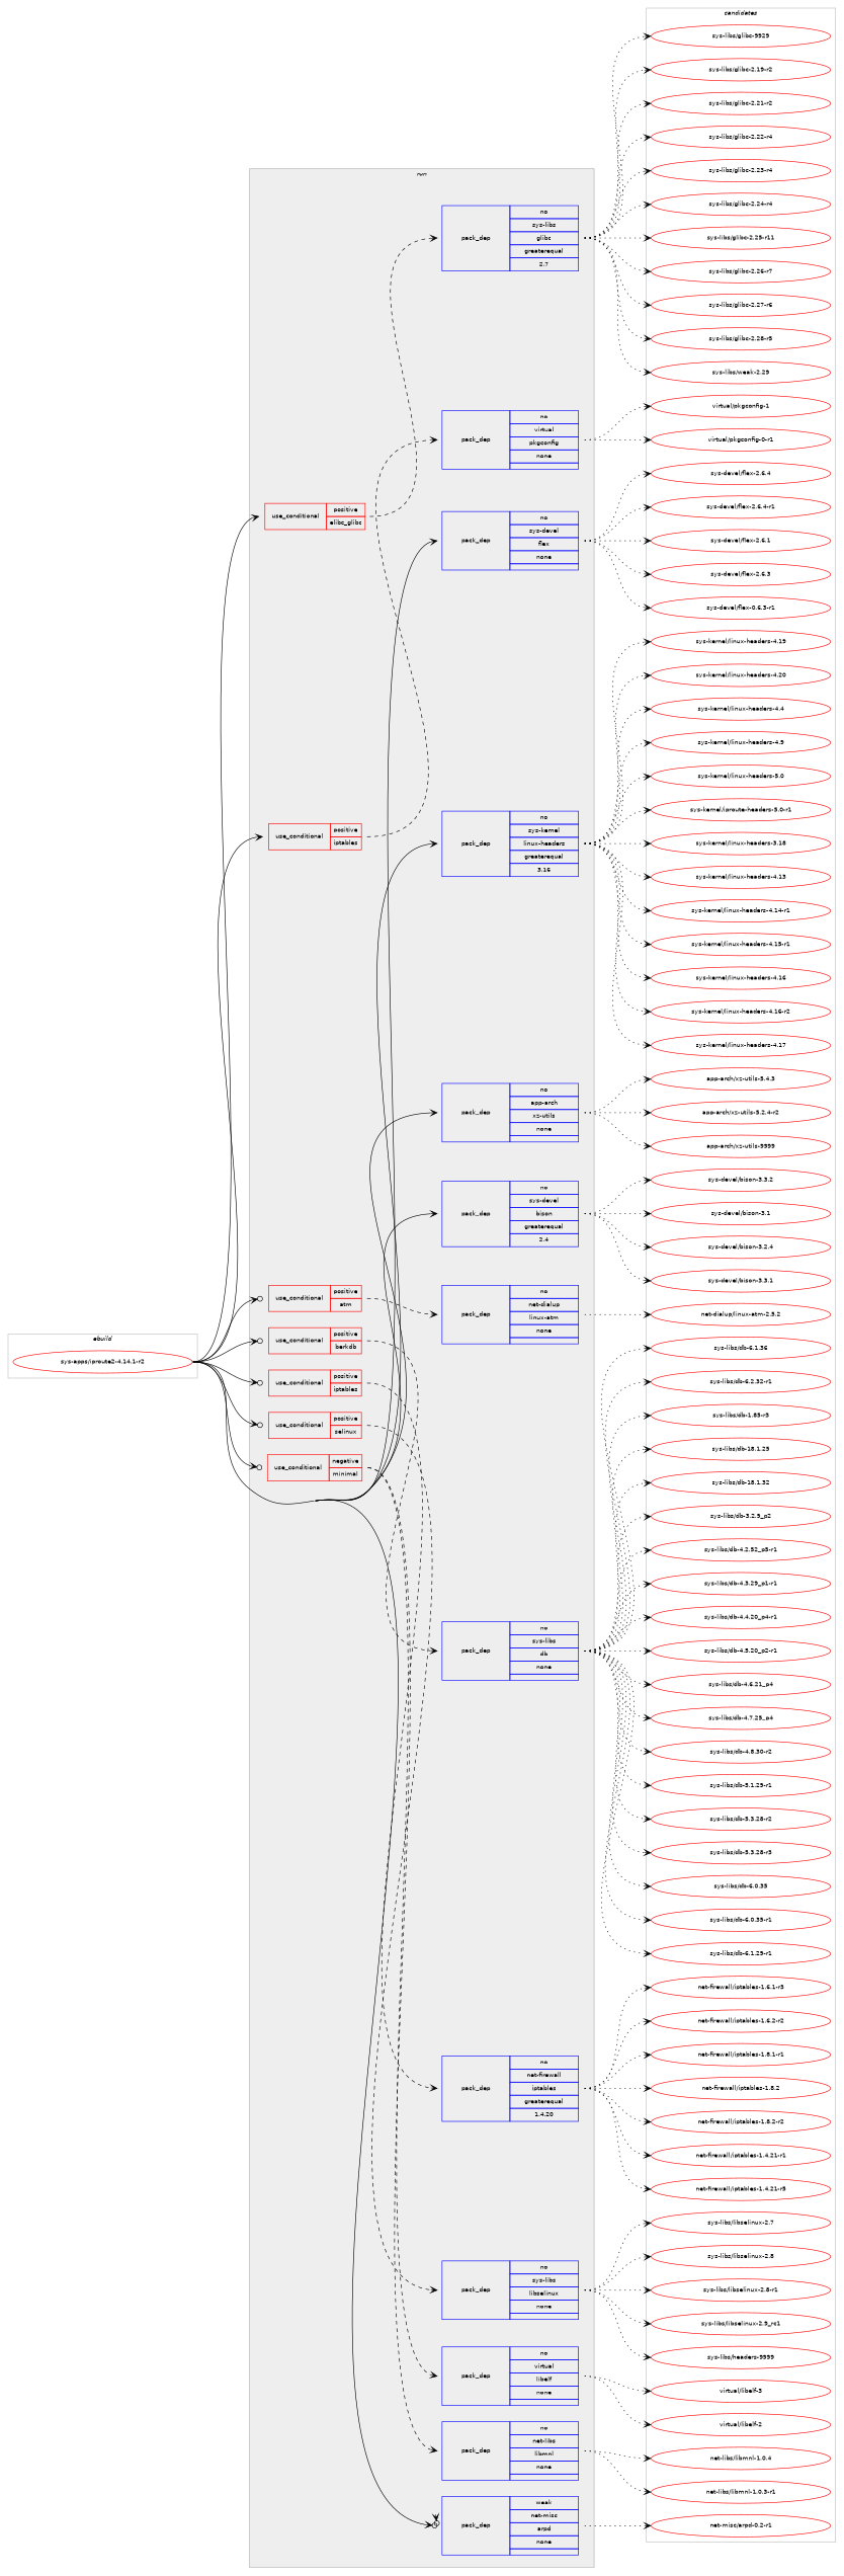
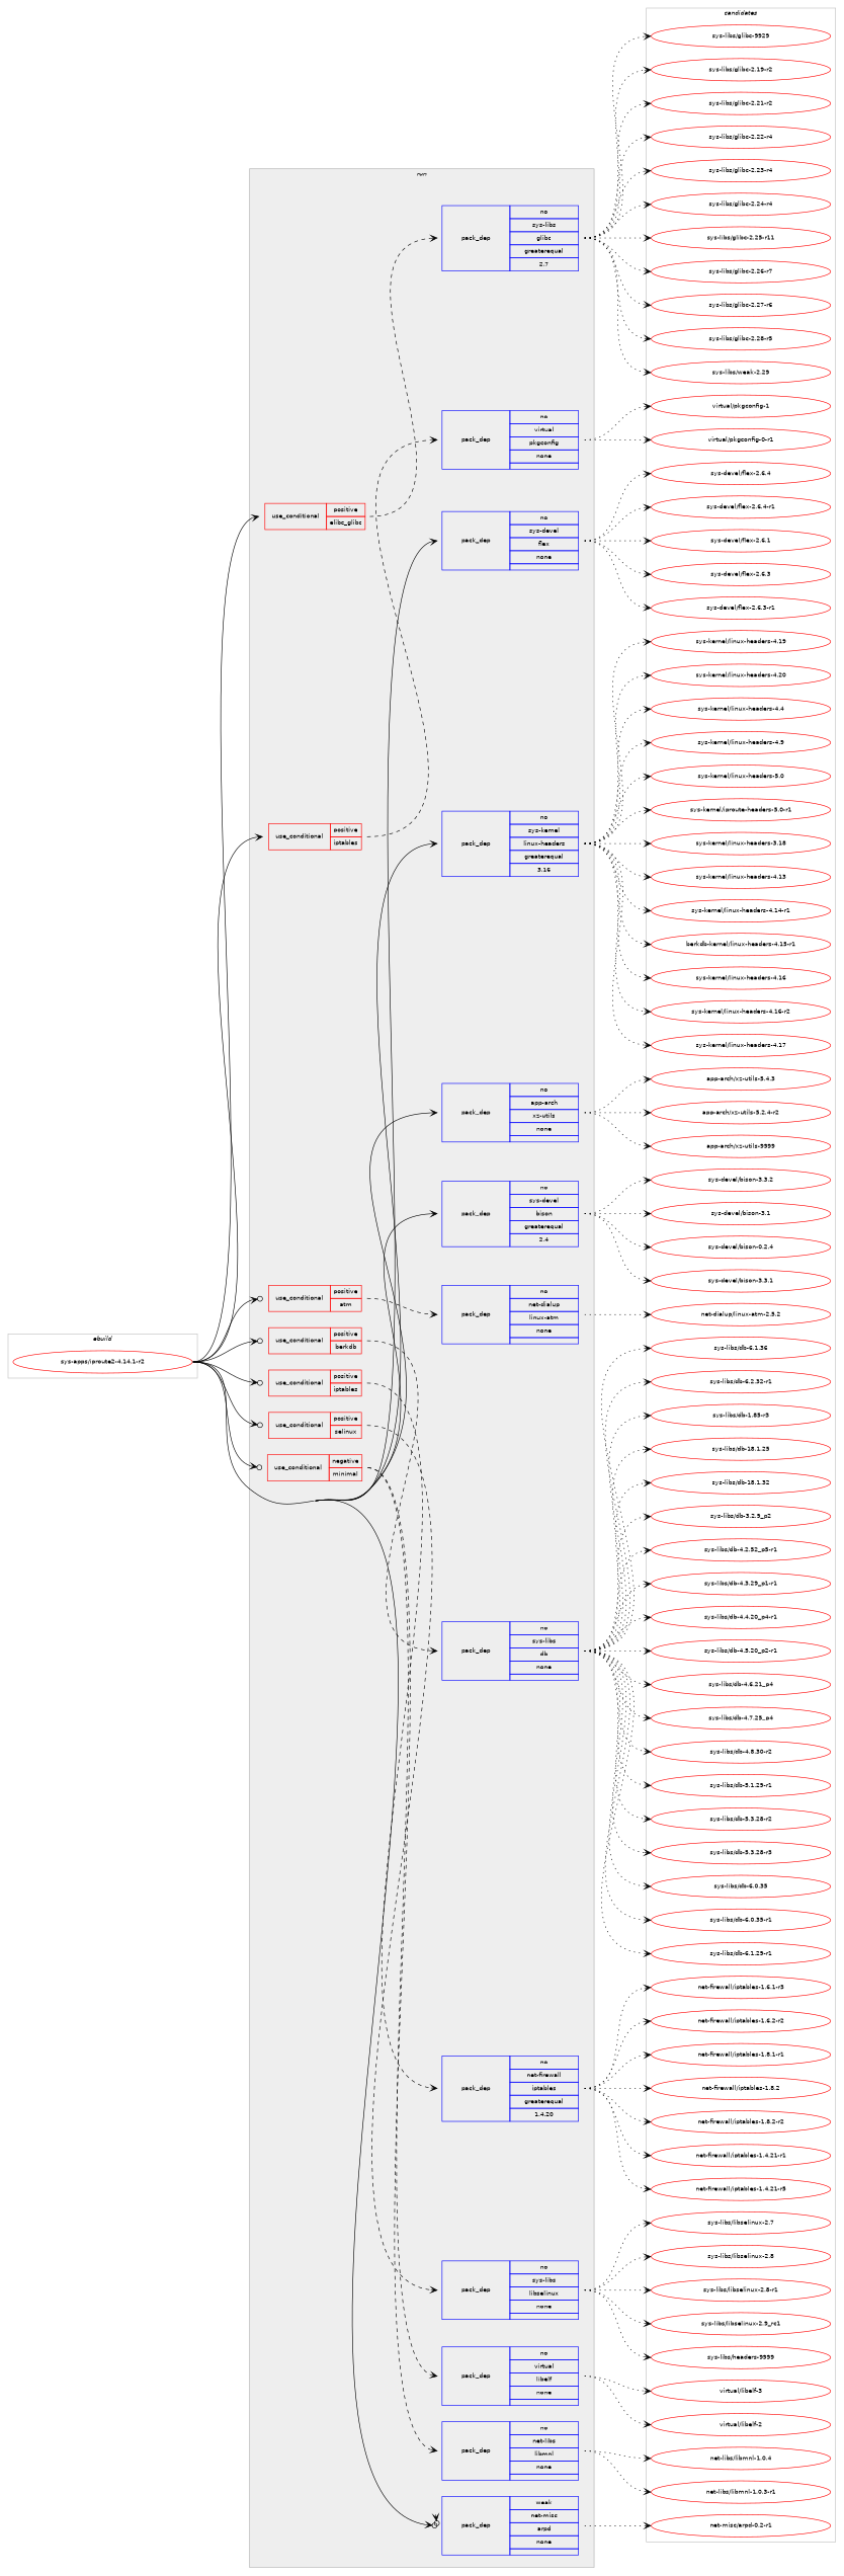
  digraph {
    compound=true
    concentrate=true
    fontname=Helvetica
    fontsize=10
    newrank=true
    rankdir=LR
    ranksep=1.5
    node [color=red fontname=Helvetica fontsize=10]
    edge [arrowhead=vee headport=w style=dotted tailport=e weight=100]
    n1 [label="sys-apps/iproute2-4.14.1-r2" width=4]
    n2 [color=blue label=<<TABLE BORDER="0" CELLBORDER="1" CELLSPACING="0" CELLPADDING="4" WIDTH="220"><TR><TD ROWSPAN="6" CELLPADDING="30">pack_dep</TD></TR><TR><TD WIDTH="110">no</TD></TR><TR><TD>sys-libs</TD></TR><TR><TD>glibc</TD></TR><TR><TD>greaterequal</TD></TR><TR><TD>2.7</TD></TR></TABLE>> shape=none]
    n3 [label=<<TABLE BORDER="0" CELLBORDER="1" CELLSPACING="0" CELLPADDING="4"><TR><TD ROWSPAN="3" CELLPADDING="10">use_conditional</TD></TR><TR><TD>positive</TD></TR><TR><TD>elibc_glibc</TD></TR></TABLE>> shape=none]
    n4 [color=blue label=<<TABLE BORDER="0" CELLBORDER="1" CELLSPACING="0" CELLPADDING="4" WIDTH="220"><TR><TD ROWSPAN="6" CELLPADDING="30">pack_dep</TD></TR><TR><TD WIDTH="110">no</TD></TR><TR><TD>virtual</TD></TR><TR><TD>pkgconfig</TD></TR><TR><TD>none</TD></TR><TR><TD></TD></TR></TABLE>> shape=none]
    n5 [label=<<TABLE BORDER="0" CELLBORDER="1" CELLSPACING="0" CELLPADDING="4"><TR><TD ROWSPAN="3" CELLPADDING="10">use_conditional</TD></TR><TR><TD>positive</TD></TR><TR><TD>iptables</TD></TR></TABLE>> shape=none]
    n6 [color=blue label=<<TABLE BORDER="0" CELLBORDER="1" CELLSPACING="0" CELLPADDING="4" WIDTH="220"><TR><TD ROWSPAN="6" CELLPADDING="30">pack_dep</TD></TR><TR><TD WIDTH="110">no</TD></TR><TR><TD>app-arch</TD></TR><TR><TD>xz-utils</TD></TR><TR><TD>none</TD></TR><TR><TD></TD></TR></TABLE>> shape=none]
    n7 [color=blue label=<<TABLE BORDER="0" CELLBORDER="1" CELLSPACING="0" CELLPADDING="4" WIDTH="220"><TR><TD ROWSPAN="6" CELLPADDING="30">pack_dep</TD></TR><TR><TD WIDTH="110">no</TD></TR><TR><TD>sys-devel</TD></TR><TR><TD>bison</TD></TR><TR><TD>greaterequal</TD></TR><TR><TD>2.4</TD></TR></TABLE>> shape=none]
    n8 [color=blue label=<<TABLE BORDER="0" CELLBORDER="1" CELLSPACING="0" CELLPADDING="4" WIDTH="220"><TR><TD ROWSPAN="6" CELLPADDING="30">pack_dep</TD></TR><TR><TD WIDTH="110">no</TD></TR><TR><TD>sys-devel</TD></TR><TR><TD>flex</TD></TR><TR><TD>none</TD></TR><TR><TD></TD></TR></TABLE>> shape=none]
    n9 [color=blue label=<<TABLE BORDER="0" CELLBORDER="1" CELLSPACING="0" CELLPADDING="4" WIDTH="220"><TR><TD ROWSPAN="6" CELLPADDING="30">pack_dep</TD></TR><TR><TD WIDTH="110">no</TD></TR><TR><TD>sys-kernel</TD></TR><TR><TD>linux-headers</TD></TR><TR><TD>greaterequal</TD></TR><TR><TD>3.16</TD></TR></TABLE>> shape=none]
    n10 [color=blue label=<<TABLE BORDER="0" CELLBORDER="1" CELLSPACING="0" CELLPADDING="4" WIDTH="220"><TR><TD ROWSPAN="6" CELLPADDING="30">pack_dep</TD></TR><TR><TD WIDTH="110">no</TD></TR><TR><TD>net-libs</TD></TR><TR><TD>libmnl</TD></TR><TR><TD>none</TD></TR><TR><TD></TD></TR></TABLE>> shape=none]
    n11 [color=blue label=<<TABLE BORDER="0" CELLBORDER="1" CELLSPACING="0" CELLPADDING="4" WIDTH="220"><TR><TD ROWSPAN="6" CELLPADDING="30">pack_dep</TD></TR><TR><TD WIDTH="110">no</TD></TR><TR><TD>virtual</TD></TR><TR><TD>libelf</TD></TR><TR><TD>none</TD></TR><TR><TD></TD></TR></TABLE>> shape=none]
    n12 [label=<<TABLE BORDER="0" CELLBORDER="1" CELLSPACING="0" CELLPADDING="4"><TR><TD ROWSPAN="3" CELLPADDING="10">use_conditional</TD></TR><TR><TD>negative</TD></TR><TR><TD>minimal</TD></TR></TABLE>> shape=none]
    n13 [color=blue label=<<TABLE BORDER="0" CELLBORDER="1" CELLSPACING="0" CELLPADDING="4" WIDTH="220"><TR><TD ROWSPAN="6" CELLPADDING="30">pack_dep</TD></TR><TR><TD WIDTH="110">no</TD></TR><TR><TD>net-dialup</TD></TR><TR><TD>linux-atm</TD></TR><TR><TD>none</TD></TR><TR><TD></TD></TR></TABLE>> shape=none]
    n14 [label=<<TABLE BORDER="0" CELLBORDER="1" CELLSPACING="0" CELLPADDING="4"><TR><TD ROWSPAN="3" CELLPADDING="10">use_conditional</TD></TR><TR><TD>positive</TD></TR><TR><TD>atm</TD></TR></TABLE>> shape=none]
    n15 [color=blue label=<<TABLE BORDER="0" CELLBORDER="1" CELLSPACING="0" CELLPADDING="4" WIDTH="220"><TR><TD ROWSPAN="6" CELLPADDING="30">pack_dep</TD></TR><TR><TD WIDTH="110">no</TD></TR><TR><TD>sys-libs</TD></TR><TR><TD>db</TD></TR><TR><TD>none</TD></TR><TR><TD></TD></TR></TABLE>> shape=none]
    n16 [label=<<TABLE BORDER="0" CELLBORDER="1" CELLSPACING="0" CELLPADDING="4"><TR><TD ROWSPAN="3" CELLPADDING="10">use_conditional</TD></TR><TR><TD>positive</TD></TR><TR><TD>berkdb</TD></TR></TABLE>> shape=none]
    n17 [color=blue label=<<TABLE BORDER="0" CELLBORDER="1" CELLSPACING="0" CELLPADDING="4" WIDTH="220"><TR><TD ROWSPAN="6" CELLPADDING="30">pack_dep</TD></TR><TR><TD WIDTH="110">no</TD></TR><TR><TD>net-firewall</TD></TR><TR><TD>iptables</TD></TR><TR><TD>greaterequal</TD></TR><TR><TD>1.4.20</TD></TR></TABLE>> shape=none]
    n18 [label=<<TABLE BORDER="0" CELLBORDER="1" CELLSPACING="0" CELLPADDING="4"><TR><TD ROWSPAN="3" CELLPADDING="10">use_conditional</TD></TR><TR><TD>positive</TD></TR><TR><TD>iptables</TD></TR></TABLE>> shape=none]
    n19 [color=blue label=<<TABLE BORDER="0" CELLBORDER="1" CELLSPACING="0" CELLPADDING="4" WIDTH="220"><TR><TD ROWSPAN="6" CELLPADDING="30">pack_dep</TD></TR><TR><TD WIDTH="110">no</TD></TR><TR><TD>sys-libs</TD></TR><TR><TD>libselinux</TD></TR><TR><TD>none</TD></TR><TR><TD></TD></TR></TABLE>> shape=none]
    n20 [label=<<TABLE BORDER="0" CELLBORDER="1" CELLSPACING="0" CELLPADDING="4"><TR><TD ROWSPAN="3" CELLPADDING="10">use_conditional</TD></TR><TR><TD>positive</TD></TR><TR><TD>selinux</TD></TR></TABLE>> shape=none]
    n21 [color=blue label=<<TABLE BORDER="0" CELLBORDER="1" CELLSPACING="0" CELLPADDING="4" WIDTH="220"><TR><TD ROWSPAN="6" CELLPADDING="30">pack_dep</TD></TR><TR><TD WIDTH="110">weak</TD></TR><TR><TD>net-misc</TD></TR><TR><TD>arpd</TD></TR><TR><TD>none</TD></TR><TR><TD></TD></TR></TABLE>> shape=none]
    n22 [label="sys-libs/glibc-2.19-r2" width=4]
    n23 [label="sys-libs/glibc-2.21-r2" width=4]
    n24 [label="sys-libs/glibc-2.22-r4" width=4]
    n25 [label="sys-libs/glibc-2.23-r4" width=4]
    n26 [label="sys-libs/glibc-2.24-r4" width=4]
    n27 [label="sys-libs/glibc-2.25-r11" width=4]
    n28 [label="sys-libs/glibc-2.26-r7" width=4]
    n29 [label="sys-libs/glibc-2.27-r6" width=4]
    n30 [label="sys-libs/glibc-2.28-r5" width=4]
    n31 [label="sys-libs/weak-2.29" width=4]
    n32 [label="sys-libs/glibc-9929" width=4]
    n33 [label="virtual/pkgconfig-0-r1" width=4]
    n34 [label="virtual/pkgconfig-1" width=4]
    n35 [label="app-arch/xz-utils-5.4.3" width=4]
    n36 [label="app-arch/xz-utils-5.2.4-r2" width=4]
    n37 [label="app-arch/xz-utils-9999" width=4]
    n38 [label="sys-devel/bison-3.1" width=4]
-   n39 [label="sys-devel/bison-3.2.4" width=4]
+   n39 [label="sys-devel/bison-0.2.4" width=4]
    n40 [label="sys-devel/bison-3.3.1" width=4]
    n41 [label="sys-devel/bison-3.3.2" width=4]
    n42 [label="sys-devel/flex-2.6.1" width=4]
    n43 [label="sys-devel/flex-2.6.3" width=4]
-   n44 [label="sys-devel/flex-0.6.3-r1" width=4]
+   n44 [label="sys-devel/flex-2.6.3-r1" width=4]
    n45 [label="sys-devel/flex-2.6.4" width=4]
    n46 [label="sys-devel/flex-2.6.4-r1" width=4]
    n47 [label="sys-kernel/linux-headers-3.18" width=4]
    n48 [label="sys-kernel/linux-headers-4.13" width=4]
    n49 [label="sys-kernel/linux-headers-4.14-r1" width=4]
-   n50 [label="sys-kernel/linux-headers-4.15-r1" width=4]
+   n50 [label="berkdb-kernel/linux-headers-4.15-r1" width=4]
    n51 [label="sys-kernel/linux-headers-4.16" width=4]
    n52 [label="sys-kernel/linux-headers-4.16-r2" width=4]
    n53 [label="sys-kernel/linux-headers-4.17" width=4]
    n54 [label="sys-kernel/linux-headers-4.19" width=4]
    n55 [label="sys-kernel/linux-headers-4.20" width=4]
    n56 [label="sys-kernel/linux-headers-4.4" width=4]
    n57 [label="sys-kernel/linux-headers-4.9" width=4]
    n58 [label="sys-kernel/linux-headers-5.0" width=4]
    n59 [label="sys-kernel/iproute-headers-5.0-r1" width=4]
    n60 [label="net-libs/libmnl-1.0.3-r1" width=4]
    n61 [label="net-libs/libmnl-1.0.4" width=4]
    n62 [label="virtual/libelf-2" width=4]
    n63 [label="virtual/libelf-3" width=4]
    n64 [label="net-dialup/linux-atm-2.5.2" width=4]
    n65 [label="sys-libs/db-1.85-r3" width=4]
    n66 [label="sys-libs/db-18.1.25" width=4]
    n67 [label="sys-libs/db-18.1.32" width=4]
    n68 [label="sys-libs/db-3.2.9_p2" width=4]
    n69 [label="sys-libs/db-4.2.52_p5-r1" width=4]
    n70 [label="sys-libs/db-4.3.29_p1-r1" width=4]
    n71 [label="sys-libs/db-4.4.20_p4-r1" width=4]
    n72 [label="sys-libs/db-4.5.20_p2-r1" width=4]
    n73 [label="sys-libs/db-4.6.21_p4" width=4]
    n74 [label="sys-libs/db-4.7.25_p4" width=4]
    n75 [label="sys-libs/db-4.8.30-r2" width=4]
    n76 [label="sys-libs/db-5.1.29-r1" width=4]
    n77 [label="sys-libs/db-5.3.28-r2" width=4]
    n78 [label="sys-libs/db-5.3.28-r3" width=4]
    n79 [label="sys-libs/db-6.0.35" width=4]
    n80 [label="sys-libs/db-6.0.35-r1" width=4]
    n81 [label="sys-libs/db-6.1.29-r1" width=4]
    n82 [label="sys-libs/db-6.1.36" width=4]
    n83 [label="sys-libs/db-6.2.32-r1" width=4]
    n84 [label="net-firewall/iptables-1.4.21-r1" width=4]
    n85 [label="net-firewall/iptables-1.4.21-r5" width=4]
    n86 [label="net-firewall/iptables-1.6.1-r3" width=4]
    n87 [label="net-firewall/iptables-1.6.2-r2" width=4]
    n88 [label="net-firewall/iptables-1.8.1-r1" width=4]
    n89 [label="net-firewall/iptables-1.8.2" width=4]
    n90 [label="net-firewall/iptables-1.8.2-r2" width=4]
    n91 [label="sys-libs/libselinux-2.7" width=4]
    n92 [label="sys-libs/libselinux-2.8" width=4]
    n93 [label="sys-libs/libselinux-2.8-r1" width=4]
    n94 [label="sys-libs/libselinux-2.9_rc1" width=4]
    n95 [label="sys-libs/headers-9999" width=4]
    n96 [label="net-misc/arpd-0.2-r1" width=4]
    subgraph cluster_1 {
      color=gray
      label=<<i>ebuild</i>>
      rank=same
      n1
    }
    subgraph cluster_2 {
      color=gray
      label=<<i>dependencies</i>>
      subgraph cluster_3 {
        color=gray
        fillcolor="#eeeeee"
        label=<<i>compile</i>>
        style=filled
        subgraph sub_4 {
          color=gray
          fillcolor="#eeeeee"
          label=<<i>compile</i>>
          style=filled
          n3
          subgraph sub_5 {
            color=gray
            fillcolor="#eeeeee"
            label=<<i>compile</i>>
            style=filled
            n2
          }
        }
        subgraph sub_6 {
          color=gray
          fillcolor="#eeeeee"
          label=<<i>compile</i>>
          style=filled
          n5
          subgraph sub_7 {
            color=gray
            fillcolor="#eeeeee"
            label=<<i>compile</i>>
            style=filled
            n4
          }
        }
        subgraph sub_8 {
          color=gray
          fillcolor="#eeeeee"
          label=<<i>compile</i>>
          style=filled
          n6
        }
        subgraph sub_9 {
          color=gray
          fillcolor="#eeeeee"
          label=<<i>compile</i>>
          style=filled
          n7
        }
        subgraph sub_10 {
          color=gray
          fillcolor="#eeeeee"
          label=<<i>compile</i>>
          style=filled
          n8
        }
        subgraph sub_11 {
          color=gray
          fillcolor="#eeeeee"
          label=<<i>compile</i>>
          style=filled
          n9
        }
      }
      subgraph cluster_12 {
        color=gray
        fillcolor="#eeeeee"
        label=<<i>compile and run</i>>
        style=filled
        subgraph sub_13 {
          color=gray
          fillcolor="#eeeeee"
          label=<<i>compile and run</i>>
          style=filled
          n12
          subgraph sub_14 {
            color=gray
            fillcolor="#eeeeee"
            label=<<i>compile and run</i>>
            style=filled
            n10
          }
          subgraph sub_15 {
            color=gray
            fillcolor="#eeeeee"
            label=<<i>compile and run</i>>
            style=filled
            n11
          }
        }
        subgraph sub_16 {
          color=gray
          fillcolor="#eeeeee"
          label=<<i>compile and run</i>>
          style=filled
          n14
          subgraph sub_17 {
            color=gray
            fillcolor="#eeeeee"
            label=<<i>compile and run</i>>
            style=filled
            n13
          }
        }
        subgraph sub_18 {
          color=gray
          fillcolor="#eeeeee"
          label=<<i>compile and run</i>>
          style=filled
          n16
          subgraph sub_19 {
            color=gray
            fillcolor="#eeeeee"
            label=<<i>compile and run</i>>
            style=filled
            n15
          }
        }
        subgraph sub_20 {
          color=gray
          fillcolor="#eeeeee"
          label=<<i>compile and run</i>>
          style=filled
          n18
          subgraph sub_21 {
            color=gray
            fillcolor="#eeeeee"
            label=<<i>compile and run</i>>
            style=filled
            n17
          }
        }
        subgraph sub_22 {
          color=gray
          fillcolor="#eeeeee"
          label=<<i>compile and run</i>>
          style=filled
          n20
          subgraph sub_23 {
            color=gray
            fillcolor="#eeeeee"
            label=<<i>compile and run</i>>
            style=filled
            n19
          }
        }
        subgraph sub_24 {
          color=gray
          fillcolor="#eeeeee"
          label=<<i>compile and run</i>>
          style=filled
          n21
        }
      }
      subgraph cluster_25 {
        color=gray
        fillcolor="#eeeeee"
        label=<<i>run</i>>
        style=filled
      }
    }
    subgraph cluster_26 {
      color=gray
      label=<<i>candidates</i>>
      rank=same
      subgraph sub_27 {
        color=black
        label=<<i>candidates</i>>
        nodesep=1
        rank=same
        n22
        n23
        n24
        n25
        n26
        n27
        n28
        n29
        n30
        n31
        n32
      }
      subgraph sub_28 {
        color=black
        label=<<i>candidates</i>>
        nodesep=1
        rank=same
        n33
        n34
      }
      subgraph sub_29 {
        color=black
        label=<<i>candidates</i>>
        nodesep=1
        rank=same
        n35
        n36
        n37
      }
      subgraph sub_30 {
        color=black
        label=<<i>candidates</i>>
        nodesep=1
        rank=same
        n38
        n39
        n40
        n41
      }
      subgraph sub_31 {
        color=black
        label=<<i>candidates</i>>
        nodesep=1
        rank=same
        n42
        n43
        n44
        n45
        n46
      }
      subgraph sub_32 {
        color=black
        label=<<i>candidates</i>>
        nodesep=1
        rank=same
        n47
        n48
        n49
        n50
        n51
        n52
        n53
        n54
        n55
        n56
        n57
        n58
        n59
      }
      subgraph sub_33 {
        color=black
        label=<<i>candidates</i>>
        nodesep=1
        rank=same
        n60
        n61
      }
      subgraph sub_34 {
        color=black
        label=<<i>candidates</i>>
        nodesep=1
        rank=same
        n62
        n63
      }
      subgraph sub_35 {
        color=black
        label=<<i>candidates</i>>
        nodesep=1
        rank=same
        n64
      }
      subgraph sub_36 {
        color=black
        label=<<i>candidates</i>>
        nodesep=1
        rank=same
        n65
        n66
        n67
        n68
        n69
        n70
        n71
        n72
        n73
        n74
        n75
        n76
        n77
        n78
        n79
        n80
        n81
        n82
        n83
      }
      subgraph sub_37 {
        color=black
        label=<<i>candidates</i>>
        nodesep=1
        rank=same
        n84
        n85
        n86
        n87
        n88
        n89
        n90
      }
      subgraph sub_38 {
        color=black
        label=<<i>candidates</i>>
        nodesep=1
        rank=same
        n91
        n92
        n93
        n94
        n95
      }
      subgraph sub_39 {
        color=black
        label=<<i>candidates</i>>
        nodesep=1
        rank=same
        n96
      }
    }
    n1 -> n3 [style=solid weight=20]
    n1 -> n5 [style=solid weight=20]
    n1 -> n6 [style=solid weight=20]
    n1 -> n7 [style=solid weight=20]
    n1 -> n8 [style=solid weight=20]
    n1 -> n9 [style=solid weight=20]
    n1 -> n12 [arrowhead=odotvee style=solid weight=20]
    n1 -> n14 [arrowhead=odotvee style=solid weight=20]
    n1 -> n16 [arrowhead=odotvee style=solid weight=20]
    n1 -> n18 [arrowhead=odotvee style=solid weight=20]
    n1 -> n20 [arrowhead=odotvee style=solid weight=20]
    n1 -> n21 [arrowhead=odotvee style=solid weight=20]
    n2 -> n22
    n2 -> n23
    n2 -> n24
    n2 -> n25
    n2 -> n26
    n2 -> n27
    n2 -> n28
    n2 -> n29
    n2 -> n30
    n2 -> n31
    n2 -> n32
    n3 -> n2 [style=dashed weight=20]
    n4 -> n33
    n4 -> n34
    n5 -> n4 [style=dashed weight=20]
    n6 -> n35
    n6 -> n36
    n6 -> n37
    n7 -> n38
    n7 -> n39
    n7 -> n40
    n7 -> n41
    n8 -> n42
    n8 -> n43
    n8 -> n44
    n8 -> n45
    n8 -> n46
    n9 -> n47
    n9 -> n48
    n9 -> n49
    n9 -> n50
    n9 -> n51
    n9 -> n52
    n9 -> n53
    n9 -> n54
    n9 -> n55
    n9 -> n56
    n9 -> n57
    n9 -> n58
    n9 -> n59
    n10 -> n60
    n10 -> n61
    n11 -> n62
    n11 -> n63
    n12 -> n10 [style=dashed weight=20]
    n12 -> n11 [style=dashed weight=20]
    n13 -> n64
    n14 -> n13 [style=dashed weight=20]
    n15 -> n65
    n15 -> n66
    n15 -> n67
    n15 -> n68
    n15 -> n69
    n15 -> n70
    n15 -> n71
    n15 -> n72
    n15 -> n73
    n15 -> n74
    n15 -> n75
    n15 -> n76
    n15 -> n77
    n15 -> n78
    n15 -> n79
    n15 -> n80
    n15 -> n81
    n15 -> n82
    n15 -> n83
    n16 -> n15 [style=dashed weight=20]
    n17 -> n84
    n17 -> n85
    n17 -> n86
    n17 -> n87
    n17 -> n88
    n17 -> n89
    n17 -> n90
    n18 -> n17 [style=dashed weight=20]
    n19 -> n91
    n19 -> n92
    n19 -> n93
    n19 -> n94
    n19 -> n95
    n20 -> n19 [style=dashed weight=20]
    n21 -> n96
  }
